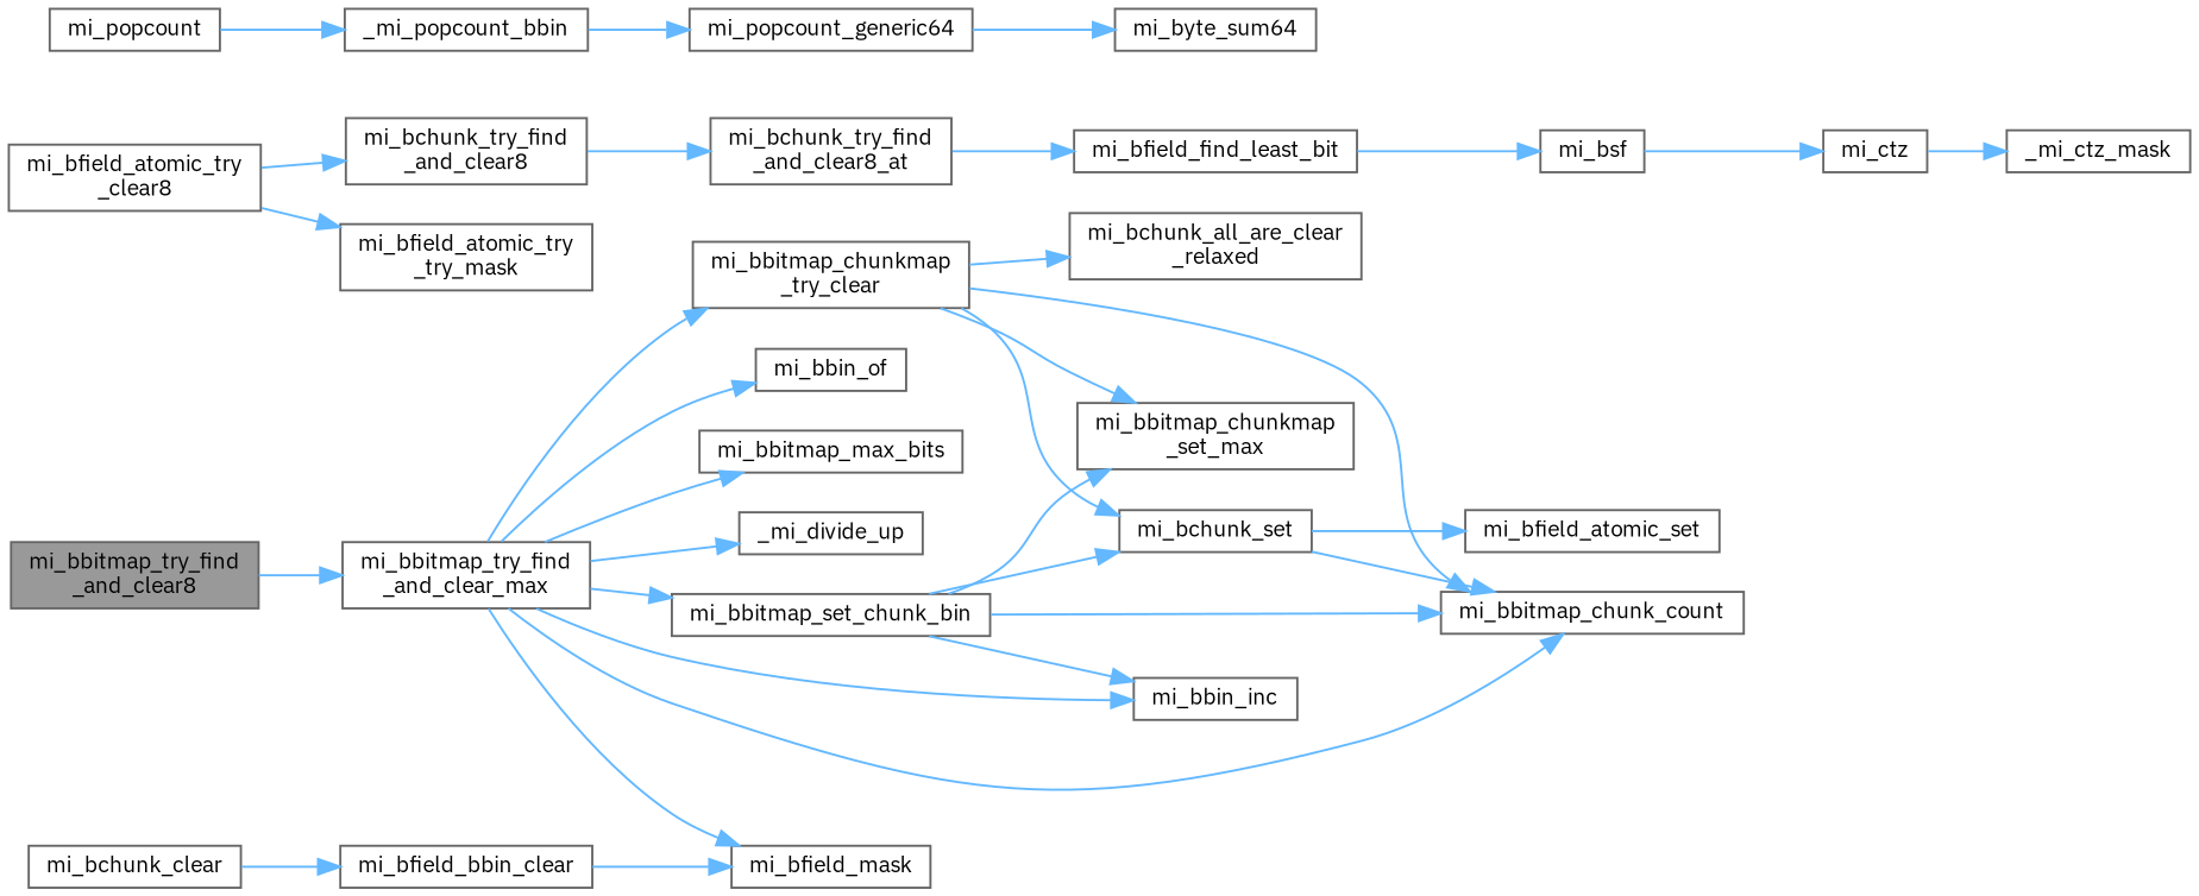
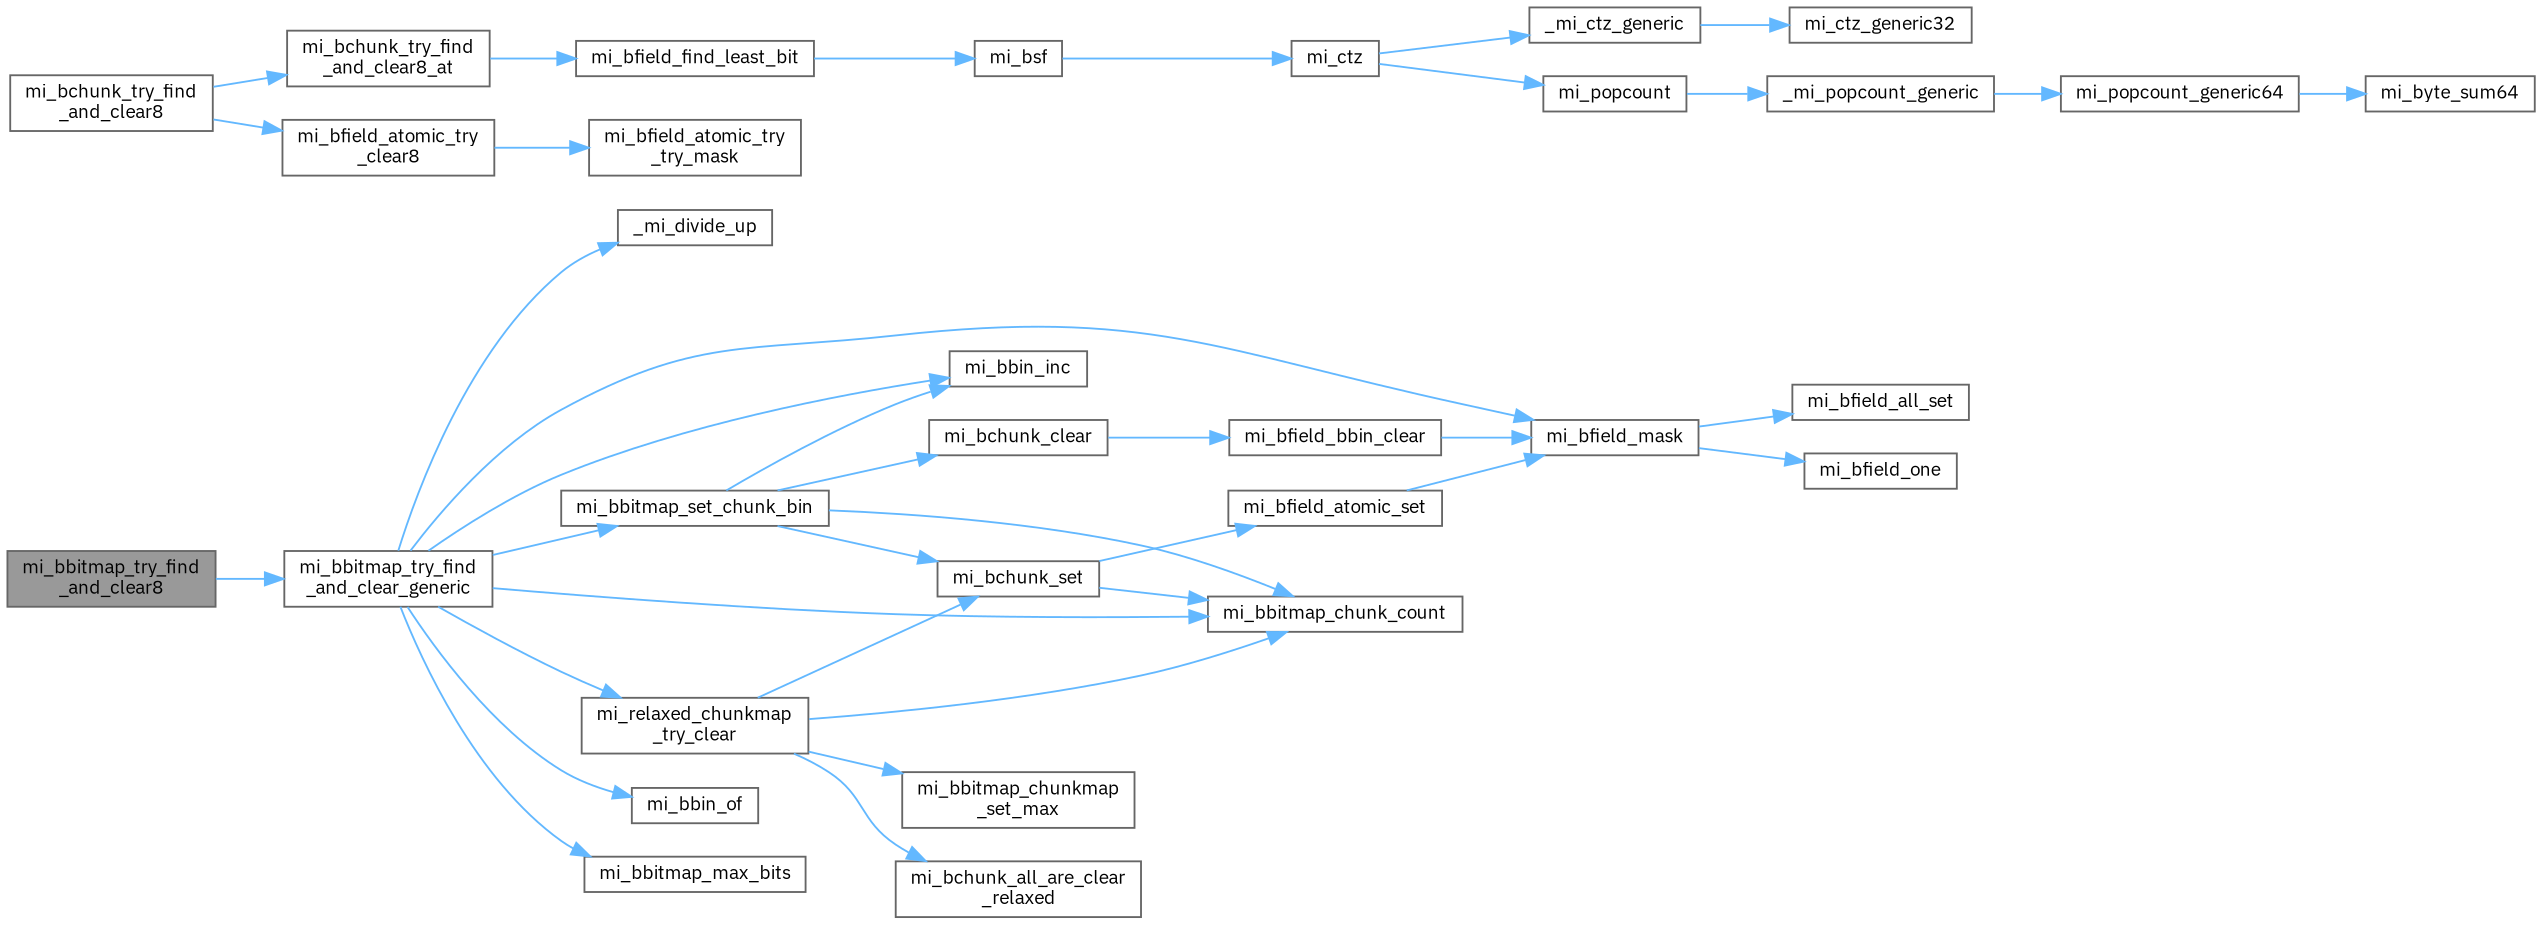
  digraph {
    fontname="IBM Plex Sans"
    rankdir=LR
    node [color=grey40 fillcolor=white fontname="IBM Plex Sans" fontsize=10 shape=box style=filled]
    edge [color=steelblue1 fontname="IBM Plex Sans" fontsize=10 labelfontname=Helvetica labelfontsize=10 style=solid]
    n1 [color=gray40 fillcolor=grey60 fontcolor=black height=0.2 label="mi_bbitmap_try_find\l_and_clear8" width=0.4]
-   n2 [height=0.2 label="mi_bbitmap_try_find\l_and_clear_max" width=0.4]
+   n2 [height=0.2 label="mi_bbitmap_try_find\l_and_clear_generic" width=0.4]
    n3 [height=0.2 label=_mi_divide_up width=0.4]
    n4 [height=0.2 label=mi_bbin_inc width=0.4]
    n5 [height=0.2 label=mi_bbin_of width=0.4]
    n6 [height=0.2 label=mi_bbitmap_chunk_count width=0.4]
-   n7 [height=0.2 label="mi_bbitmap_chunkmap\l_try_clear" width=0.4]
+   n7 [height=0.2 label="mi_relaxed_chunkmap\l_try_clear" width=0.4]
    n8 [height=0.2 label=mi_bfield_mask width=0.4]
    n9 [height=0.2 label=mi_bbitmap_max_bits width=0.4]
    n10 [height=0.2 label=mi_bbitmap_set_chunk_bin width=0.4]
    n11 [height=0.2 label="mi_bbitmap_chunkmap\l_set_max" width=0.4]
    n12 [height=0.2 label="mi_bchunk_all_are_clear\l_relaxed" width=0.4]
    n13 [height=0.2 label=mi_bchunk_set width=0.4]
+   n14 [height=0.2 label=mi_bfield_all_set width=0.4]
+   n15 [height=0.2 label=mi_bfield_one width=0.4]
    n16 [height=0.2 label=mi_bchunk_clear width=0.4]
    n17 [height=0.2 label=mi_bfield_bbin_clear width=0.4]
    n18 [height=0.2 label=mi_bfield_atomic_set width=0.4]
    n19 [height=0.2 label="mi_bchunk_try_find\l_and_clear8" width=0.4]
    n20 [height=0.2 label="mi_bchunk_try_find\l_and_clear8_at" width=0.4]
    n21 [height=0.2 label="mi_bfield_atomic_try\l_clear8" width=0.4]
    n22 [height=0.2 label=mi_bfield_find_least_bit width=0.4]
    n23 [height=0.2 label="mi_bfield_atomic_try\l_try_mask" width=0.4]
    n24 [height=0.2 label=mi_bsf width=0.4]
    n25 [height=0.2 label=mi_ctz width=0.4]
-   n26 [height=0.2 label=_mi_ctz_mask width=0.4]
+   n26 [height=0.2 label=_mi_ctz_generic width=0.4]
    n27 [height=0.2 label=mi_popcount width=0.4]
-   n29 [height=0.2 label=_mi_popcount_bbin width=0.4]
+   n28 [height=0.2 label=mi_ctz_generic32 width=0.4]
+   n29 [height=0.2 label=_mi_popcount_generic width=0.4]
    n30 [height=0.2 label=mi_popcount_generic64 width=0.4]
    n31 [height=0.2 label=mi_byte_sum64 width=0.4]
    n1 -> n2
    n2 -> n3
    n2 -> n4
    n2 -> n5
    n2 -> n6
    n2 -> n7
    n2 -> n8
    n2 -> n9
    n2 -> n10
    n7 -> n6
    n7 -> n11
    n7 -> n12
    n7 -> n13
+   n8 -> n14
+   n8 -> n15
    n10 -> n4
    n10 -> n6
    n10 -> n13
-   n10 -> n11
+   n10 -> n16
    n13 -> n6
    n13 -> n18
    n16 -> n17
    n17 -> n8
+   n18 -> n8
    n19 -> n20
-   n21 -> n19
+   n19 -> n21
    n20 -> n22
    n21 -> n23
    n22 -> n24
    n24 -> n25
    n25 -> n26
+   n25 -> n27
+   n26 -> n28
    n27 -> n29
    n29 -> n30
    n30 -> n31
  }
